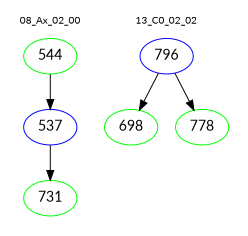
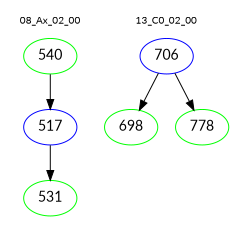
  digraph {
    fontname=Lato
    node [color=green fontname=Lato]
    edge [color=black fontname=Lato]
-   n1 [color=blue label=537]
-   n2 [label=731]
-   n3 [label=544]
-   n4 [color=blue label=796]
+   n1 [color=blue label=517]
+   n2 [label=531]
+   n3 [label=540]
+   n4 [color=blue label=706]
    n5 [label=698]
    n6 [label=778]
    subgraph cluster_1 {
      color=white
      fontsize=10
      label="08_Ax_02_00"
      n1
      n2
      n3
    }
    subgraph cluster_2 {
      color=white
      fontsize=10
-     label="13_C0_02_02"
+     label="13_C0_02_00"
      n4
      n5
      n6
    }
    n1 -> n2
    n3 -> n1
    n4 -> n5
    n4 -> n6
  }
